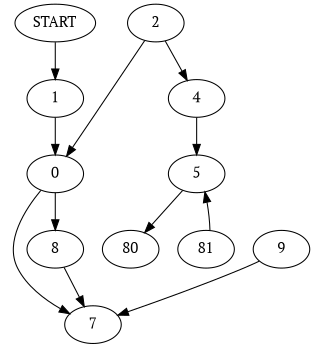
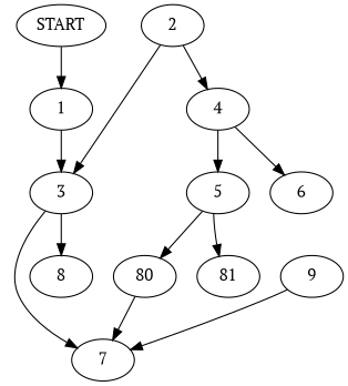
  digraph {
    fontname="PT Serif"
    node [fontname="PT Serif"]
    edge [fontname="PT Serif"]
    n1 [label=START]
    1
-   3 [label=0]
+   3
    2
    4
    7
    8
    5
+   6
    n10 [label=80]
    n11 [label=81]
    9
    n1 -> 1
    1 -> 3
    3 -> 7
    3 -> 8
    2 -> 3
    2 -> 4
    4 -> 5
-   8 -> 7
+   4 -> 6
+   n10 -> 7
    5 -> n10
-   n11 -> 5
+   5 -> n11
    9 -> 7
  }
